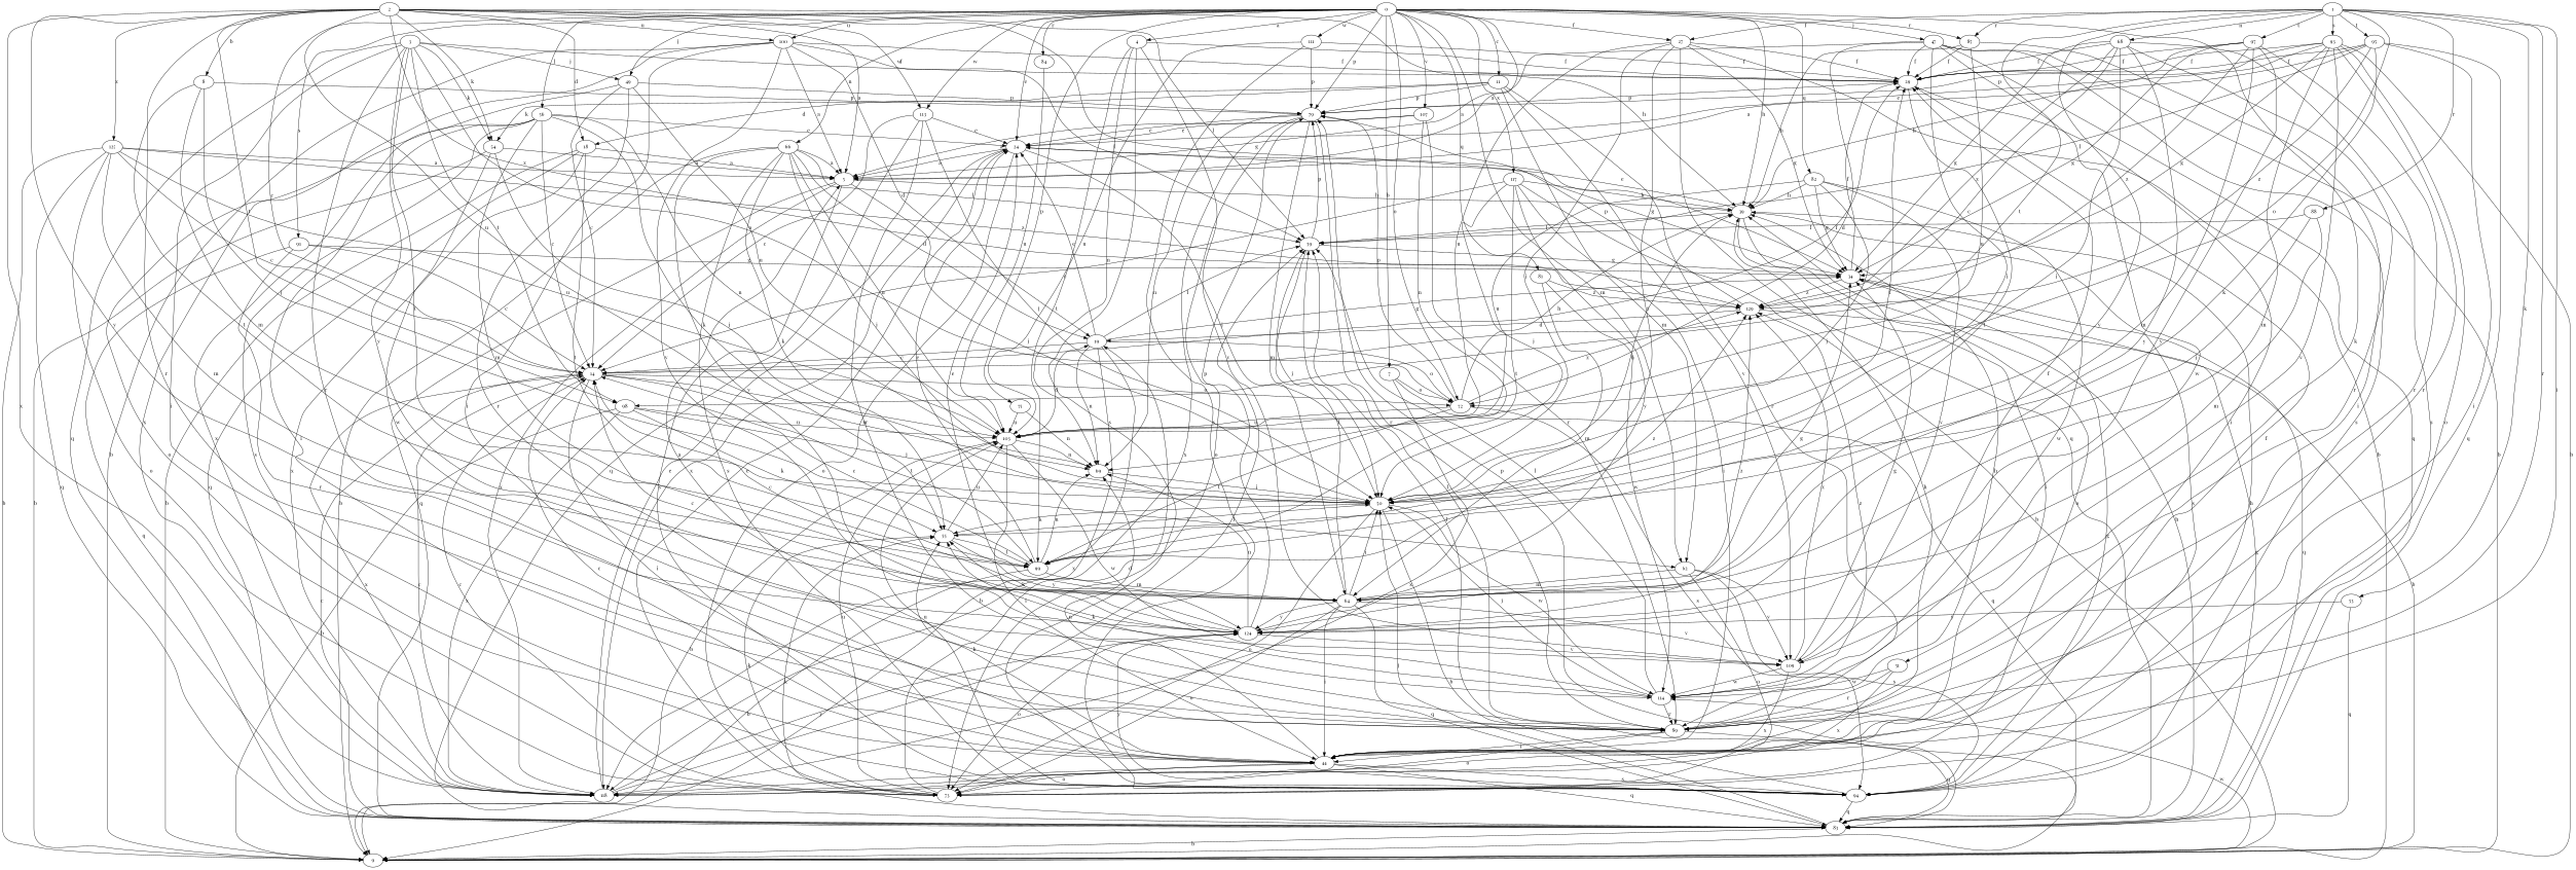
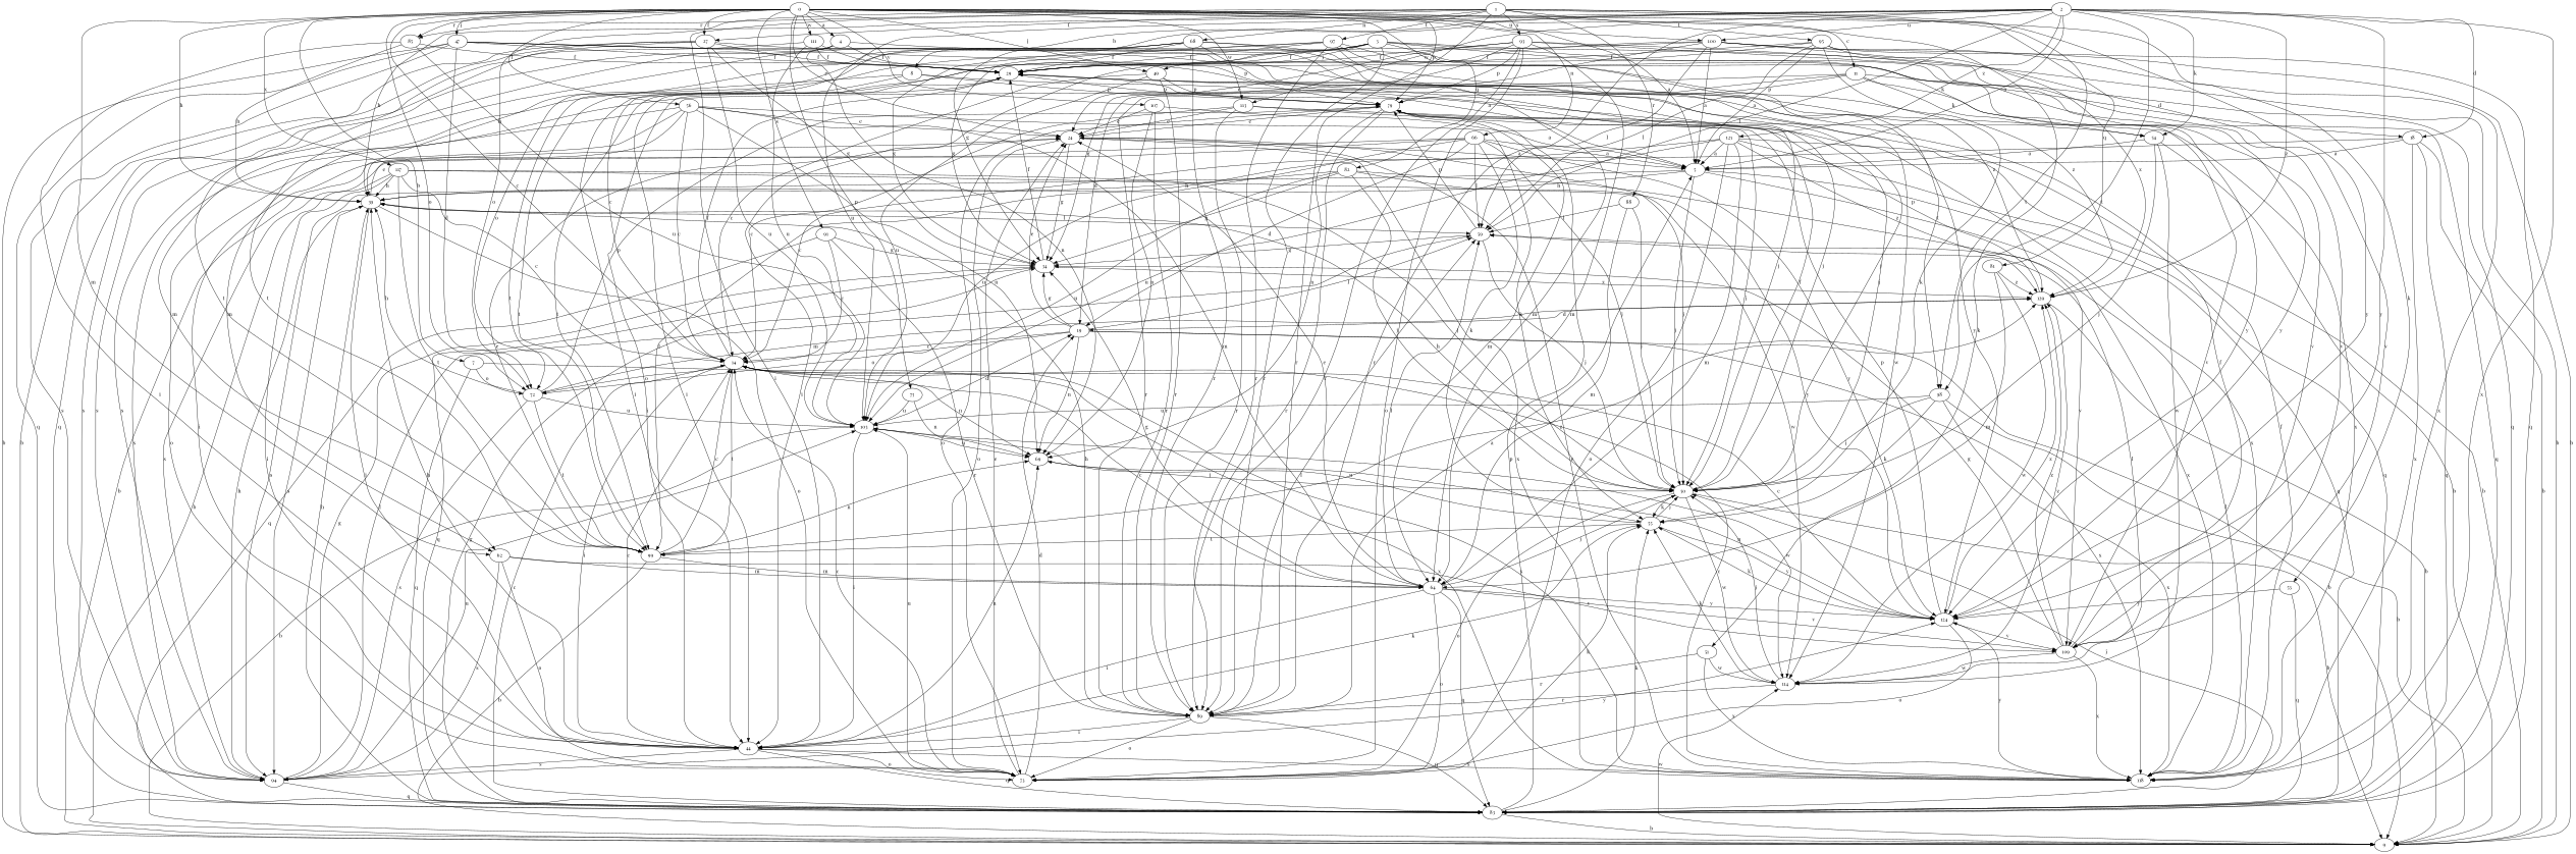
  strict digraph {
    fontname="Playfair Display"
    node [fontname="Playfair Display"]
    edge [fontname="Playfair Display"]
    0
    4
    5
    7
    11
    14
    24
    27
    39
    47
    49
    51
    56
    62
    66
    72
    75
    79
    81
    82
-   84
    85
    91
    100
    107
    111
    113
    117
    29
    99
    69
    94
    109
    118
    83
    50
    89
    18
    54
    44
    34
    73
    103
    9
    59
    114
    55
    64
    124
    19
    129
    1
    53
    68
    88
    93
    95
    97
    98
    2
    8
    125
    3
    0 -> 4 [label=a]
    0 -> 5 [label=a]
    0 -> 7 [label=b]
    0 -> 11 [label=c]
    0 -> 14 [label=c]
    0 -> 24 [label=e]
    0 -> 27 [label=f]
    0 -> 39 [label=h]
    0 -> 47 [label=j]
    0 -> 49 [label=j]
    0 -> 51 [label=k]
    0 -> 56 [label=l]
    0 -> 62 [label=m]
    0 -> 66 [label=n]
    0 -> 72 [label=o]
    0 -> 75 [label=p]
    0 -> 79 [label=p]
    0 -> 81 [label=q]
    0 -> 82 [label=q]
-   0 -> 84 [label=r]
    0 -> 85 [label=r]
    0 -> 91 [label=s]
    0 -> 100 [label=u]
    0 -> 107 [label=v]
    0 -> 111 [label=w]
    0 -> 113 [label=w]
    0 -> 117 [label=x]
    4 -> 29 [label=f]
    4 -> 99 [label=t]
    4 -> 69 [label=n]
    4 -> 94 [label=s]
    4 -> 109 [label=v]
    5 -> 39 [label=h]
    5 -> 94 [label=s]
    5 -> 118 [label=x]
    5 -> 83 [label=q]
    5 -> 50 [label=j]
    7 -> 72 [label=o]
    7 -> 118 [label=x]
    7 -> 83 [label=q]
    11 -> 62 [label=m]
    11 -> 79 [label=p]
    11 -> 109 [label=v]
    11 -> 89 [label=r]
    11 -> 18 [label=d]
    11 -> 54 [label=k]
    14 -> 72 [label=o]
    14 -> 29 [label=f]
    14 -> 99 [label=t]
    14 -> 69 [label=n]
    14 -> 118 [label=x]
    14 -> 44 [label=i]
    24 -> 5 [label=a]
    24 -> 118 [label=x]
    24 -> 50 [label=j]
    24 -> 34 [label=g]
    24 -> 73 [label=o]
    27 -> 29 [label=f]
    27 -> 99 [label=t]
    27 -> 83 [label=q]
    27 -> 50 [label=j]
    27 -> 34 [label=g]
    27 -> 103 [label=u]
    27 -> 9 [label=b]
    39 -> 24 [label=e]
    39 -> 94 [label=s]
    39 -> 44 [label=i]
    39 -> 73 [label=o]
    39 -> 59 [label=l]
    47 -> 5 [label=a]
    47 -> 72 [label=d]
    47 -> 29 [label=f]
    47 -> 94 [label=s]
    47 -> 83 [label=q]
    47 -> 50 [label=j]
    47 -> 9 [label=b]
    47 -> 114 [label=w]
    49 -> 14 [label=c]
    49 -> 79 [label=p]
    49 -> 118 [label=x]
    49 -> 89 [label=r]
    49 -> 103 [label=u]
    51 -> 118 [label=x]
    51 -> 89 [label=r]
    51 -> 114 [label=w]
    56 -> 14 [label=c]
    56 -> 24 [label=e]
    56 -> 69 [label=n]
    56 -> 94 [label=s]
    56 -> 44 [label=i]
    56 -> 73 [label=o]
    56 -> 55 [label=k]
    56 -> 64 [label=m]
    62 -> 94 [label=s]
    62 -> 109 [label=v]
    62 -> 73 [label=o]
    62 -> 64 [label=m]
    66 -> 5 [label=a]
    66 -> 94 [label=s]
    66 -> 50 [label=j]
    66 -> 103 [label=u]
    66 -> 9 [label=b]
    66 -> 59 [label=l]
    66 -> 55 [label=k]
    66 -> 124 [label=y]
    66 -> 19 [label=d]
    72 -> 39 [label=h]
    72 -> 79 [label=p]
    72 -> 99 [label=t]
    72 -> 94 [label=s]
    72 -> 103 [label=u]
-   72 -> 129 [label=z]
+   72 -> 129 [label=m]
    75 -> 69 [label=n]
    75 -> 103 [label=u]
    79 -> 24 [label=e]
    79 -> 69 [label=n]
    79 -> 118 [label=x]
    79 -> 89 [label=r]
    79 -> 73 [label=o]
    79 -> 64 [label=m]
    81 -> 114 [label=w]
    81 -> 64 [label=m]
    81 -> 129 [label=z]
    82 -> 39 [label=h]
    82 -> 109 [label=v]
    82 -> 50 [label=j]
    82 -> 34 [label=g]
    82 -> 103 [label=u]
    82 -> 114 [label=w]
-   84 -> 103 [label=u]
    85 -> 39 [label=h]
    85 -> 29 [label=f]
    85 -> 44 [label=i]
    85 -> 103 [label=u]
    91 -> 14 [label=c]
    91 -> 83 [label=q]
    91 -> 89 [label=r]
    91 -> 34 [label=g]
    100 -> 5 [label=a]
    100 -> 29 [label=f]
    100 -> 109 [label=v]
    100 -> 118 [label=x]
    100 -> 44 [label=i]
    100 -> 9 [label=b]
    100 -> 59 [label=l]
    100 -> 19 [label=d]
    107 -> 5 [label=a]
    107 -> 24 [label=e]
    107 -> 69 [label=n]
    107 -> 89 [label=r]
    111 -> 79 [label=p]
    111 -> 29 [label=f]
    111 -> 94 [label=s]
    111 -> 103 [label=u]
    113 -> 14 [label=c]
    113 -> 24 [label=e]
    113 -> 83 [label=q]
    113 -> 50 [label=j]
    113 -> 89 [label=r]
    117 -> 14 [label=c]
    117 -> 39 [label=h]
    117 -> 99 [label=t]
    117 -> 50 [label=j]
    117 -> 44 [label=i]
    117 -> 9 [label=b]
    117 -> 124 [label=y]
    29 -> 79 [label=p]
    29 -> 99 [label=t]
    29 -> 44 [label=i]
    99 -> 14 [label=c]
    99 -> 24 [label=e]
    99 -> 69 [label=n]
    99 -> 9 [label=b]
    99 -> 64 [label=m]
    99 -> 129 [label=z]
    69 -> 50 [label=j]
    94 -> 39 [label=h]
    94 -> 83 [label=q]
    94 -> 34 [label=g]
    94 -> 103 [label=u]
    94 -> 59 [label=l]
    94 -> 124 [label=y]
    109 -> 29 [label=f]
    109 -> 118 [label=x]
    109 -> 34 [label=g]
    109 -> 114 [label=w]
    109 -> 129 [label=z]
    118 -> 14 [label=c]
    118 -> 24 [label=e]
    118 -> 29 [label=f]
    118 -> 59 [label=l]
    118 -> 124 [label=y]
    83 -> 14 [label=c]
    83 -> 39 [label=h]
    83 -> 79 [label=p]
    83 -> 50 [label=j]
    83 -> 34 [label=g]
    83 -> 9 [label=b]
    83 -> 55 [label=k]
    50 -> 39 [label=h]
    50 -> 29 [label=f]
    50 -> 73 [label=o]
    50 -> 9 [label=b]
    50 -> 114 [label=w]
    50 -> 55 [label=k]
    89 -> 5 [label=a]
    89 -> 39 [label=h]
    89 -> 83 [label=q]
    89 -> 44 [label=i]
    89 -> 73 [label=o]
    89 -> 59 [label=l]
    18 -> 5 [label=a]
    18 -> 99 [label=t]
    18 -> 118 [label=x]
    18 -> 83 [label=q]
    18 -> 9 [label=b]
    54 -> 5 [label=a]
    54 -> 50 [label=j]
    54 -> 9 [label=b]
    54 -> 114 [label=w]
    44 -> 14 [label=c]
    44 -> 39 [label=h]
    44 -> 69 [label=n]
    44 -> 94 [label=s]
    44 -> 118 [label=x]
    44 -> 83 [label=q]
    44 -> 73 [label=o]
    44 -> 55 [label=k]
    34 -> 29 [label=f]
    34 -> 83 [label=q]
    34 -> 129 [label=z]
    73 -> 14 [label=c]
    73 -> 24 [label=e]
    73 -> 103 [label=u]
    73 -> 55 [label=k]
    73 -> 19 [label=d]
    103 -> 69 [label=n]
    103 -> 44 [label=i]
    103 -> 9 [label=b]
    103 -> 114 [label=w]
    103 -> 19 [label=d]
    9 -> 114 [label=w]
    59 -> 79 [label=p]
    59 -> 50 [label=j]
    59 -> 34 [label=g]
    114 -> 50 [label=j]
    114 -> 89 [label=r]
    114 -> 59 [label=l]
    114 -> 55 [label=k]
    114 -> 129 [label=z]
    55 -> 99 [label=t]
    55 -> 50 [label=j]
    55 -> 103 [label=u]
    55 -> 124 [label=y]
    64 -> 14 [label=c]
    64 -> 24 [label=e]
    64 -> 109 [label=v]
    64 -> 83 [label=q]
    64 -> 50 [label=j]
    64 -> 44 [label=i]
    64 -> 34 [label=g]
    64 -> 73 [label=o]
    64 -> 59 [label=l]
    64 -> 124 [label=y]
    124 -> 14 [label=c]
    124 -> 79 [label=p]
    124 -> 69 [label=n]
    124 -> 109 [label=v]
    124 -> 73 [label=o]
    124 -> 55 [label=k]
    124 -> 129 [label=z]
    19 -> 14 [label=c]
    19 -> 24 [label=e]
    19 -> 72 [label=o]
    19 -> 69 [label=n]
    19 -> 118 [label=x]
    19 -> 34 [label=g]
    19 -> 9 [label=b]
    19 -> 59 [label=l]
    129 -> 79 [label=p]
    129 -> 9 [label=b]
    129 -> 19 [label=d]
    1 -> 27 [label=f]
    1 -> 72 [label=o]
    1 -> 85 [label=r]
    1 -> 89 [label=r]
    1 -> 44 [label=i]
    1 -> 124 [label=y]
    1 -> 53 [label=k]
    1 -> 68 [label=n]
    1 -> 88 [label=r]
    1 -> 93 [label=s]
    1 -> 95 [label=t]
    1 -> 97 [label=t]
    1 -> 98 [label=t]
    53 -> 83 [label=q]
    53 -> 124 [label=y]
    68 -> 14 [label=c]
    68 -> 29 [label=f]
    68 -> 94 [label=s]
    68 -> 50 [label=j]
    68 -> 89 [label=r]
    68 -> 34 [label=g]
    68 -> 124 [label=y]
    68 -> 129 [label=z]
    88 -> 50 [label=j]
    88 -> 59 [label=l]
    88 -> 64 [label=m]
    93 -> 24 [label=e]
    93 -> 79 [label=p]
    93 -> 29 [label=f]
    93 -> 109 [label=v]
    93 -> 89 [label=r]
    93 -> 34 [label=g]
    93 -> 73 [label=o]
    93 -> 9 [label=b]
    93 -> 64 [label=m]
    95 -> 5 [label=a]
    95 -> 29 [label=f]
    95 -> 83 [label=q]
    95 -> 44 [label=i]
    95 -> 59 [label=l]
    95 -> 55 [label=k]
    95 -> 129 [label=z]
    97 -> 39 [label=h]
    97 -> 29 [label=f]
    97 -> 89 [label=r]
    97 -> 34 [label=g]
    97 -> 64 [label=m]
    97 -> 124 [label=y]
    97 -> 129 [label=z]
    98 -> 118 [label=x]
    98 -> 50 [label=j]
    98 -> 103 [label=u]
    98 -> 9 [label=b]
    98 -> 55 [label=k]
    2 -> 5 [label=a]
    2 -> 39 [label=h]
    2 -> 100 [label=u]
    2 -> 113 [label=w]
    2 -> 118 [label=x]
    2 -> 89 [label=r]
    2 -> 18 [label=d]
    2 -> 54 [label=k]
    2 -> 34 [label=g]
    2 -> 103 [label=u]
    2 -> 59 [label=l]
    2 -> 124 [label=y]
    2 -> 129 [label=z]
    2 -> 98 [label=t]
    2 -> 8 [label=b]
    2 -> 125 [label=z]
    8 -> 62 [label=m]
    8 -> 79 [label=p]
    8 -> 99 [label=t]
    8 -> 50 [label=j]
    125 -> 5 [label=a]
    125 -> 14 [label=c]
    125 -> 83 [label=q]
    125 -> 73 [label=o]
    125 -> 103 [label=u]
    125 -> 9 [label=b]
    125 -> 64 [label=m]
    125 -> 129 [label=z]
    3 -> 49 [label=j]
    3 -> 72 [label=o]
    3 -> 29 [label=f]
    3 -> 99 [label=t]
    3 -> 83 [label=q]
    3 -> 89 [label=r]
    3 -> 54 [label=k]
    3 -> 44 [label=i]
    3 -> 124 [label=y]
    3 -> 98 [label=t]
  }
